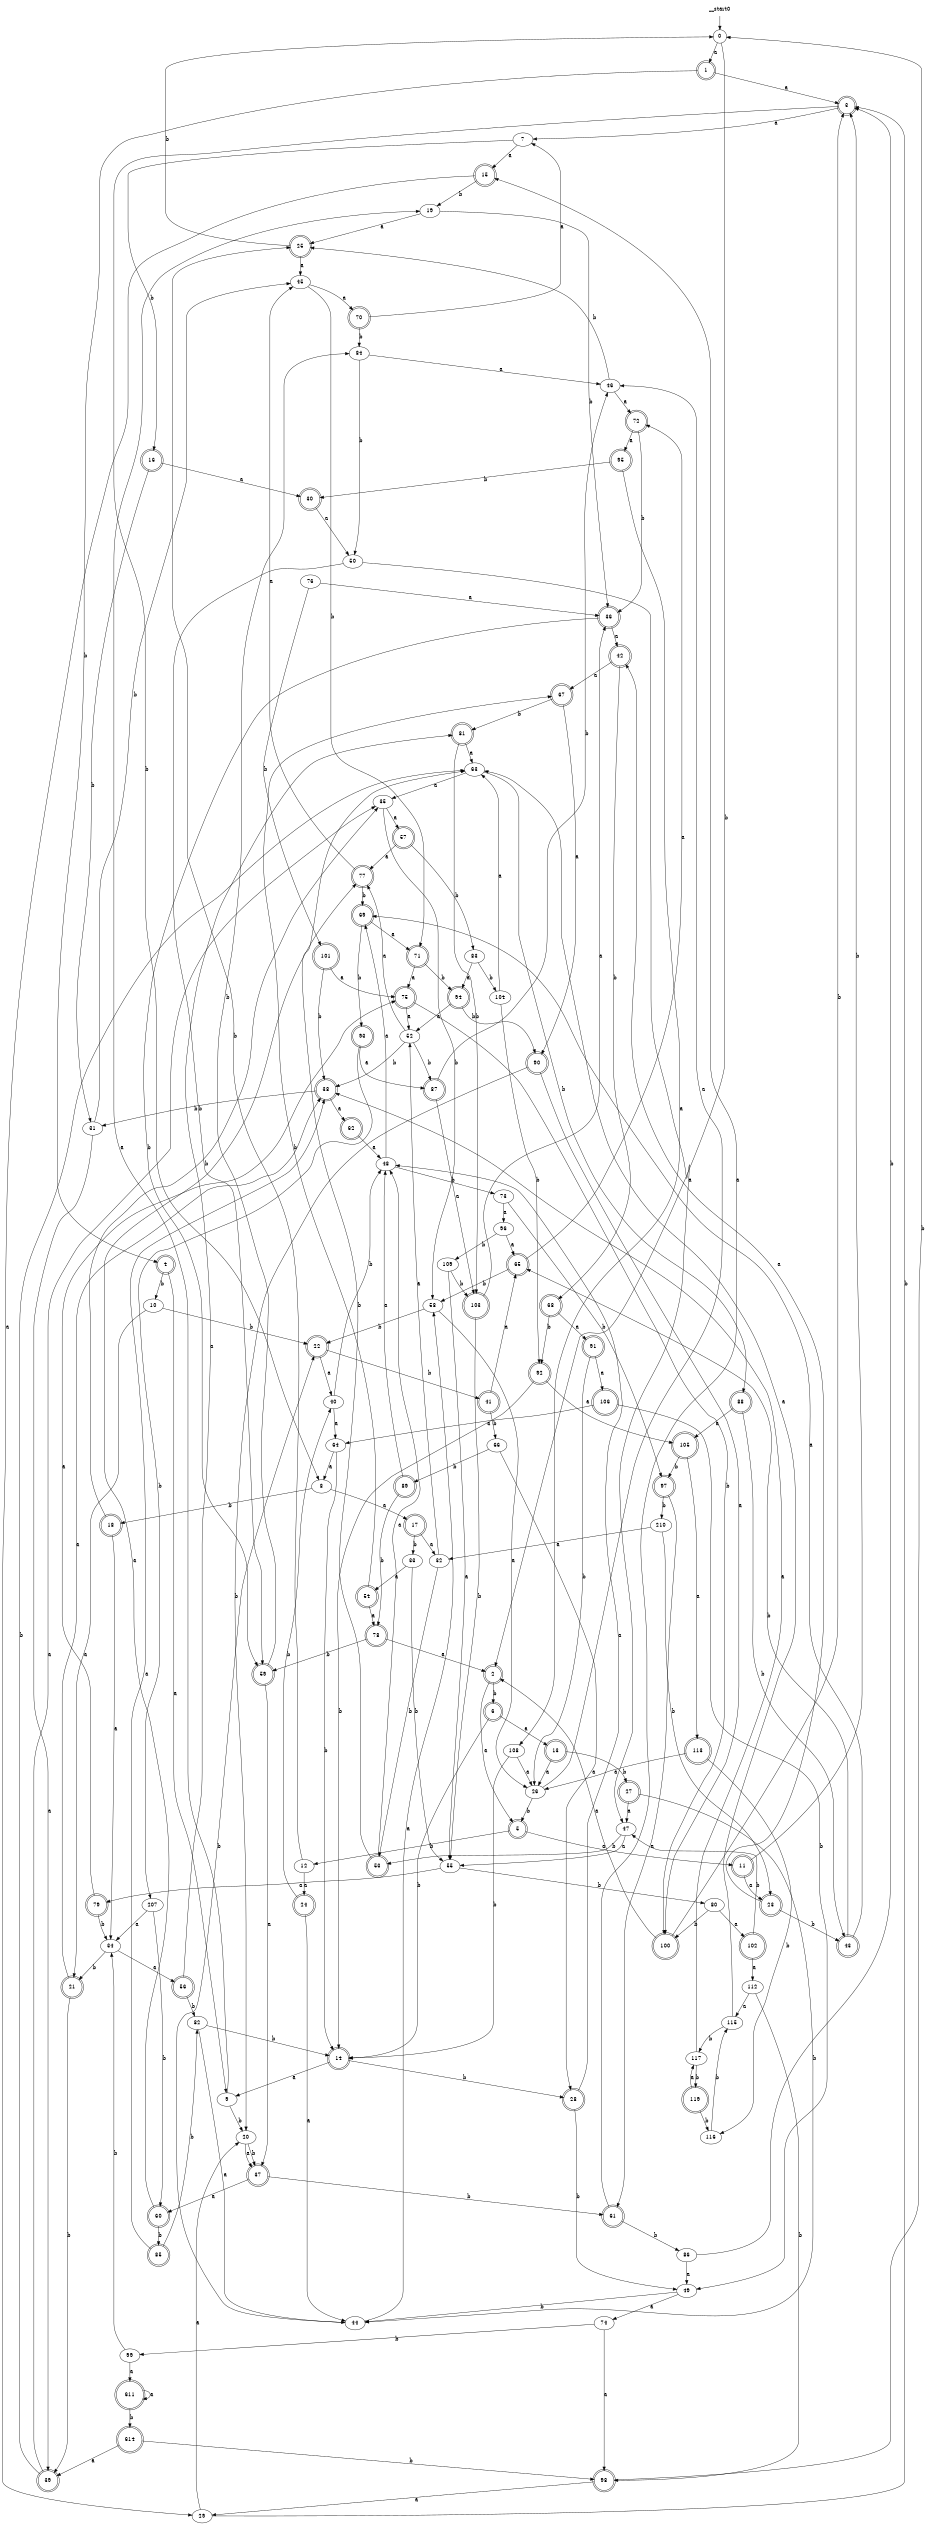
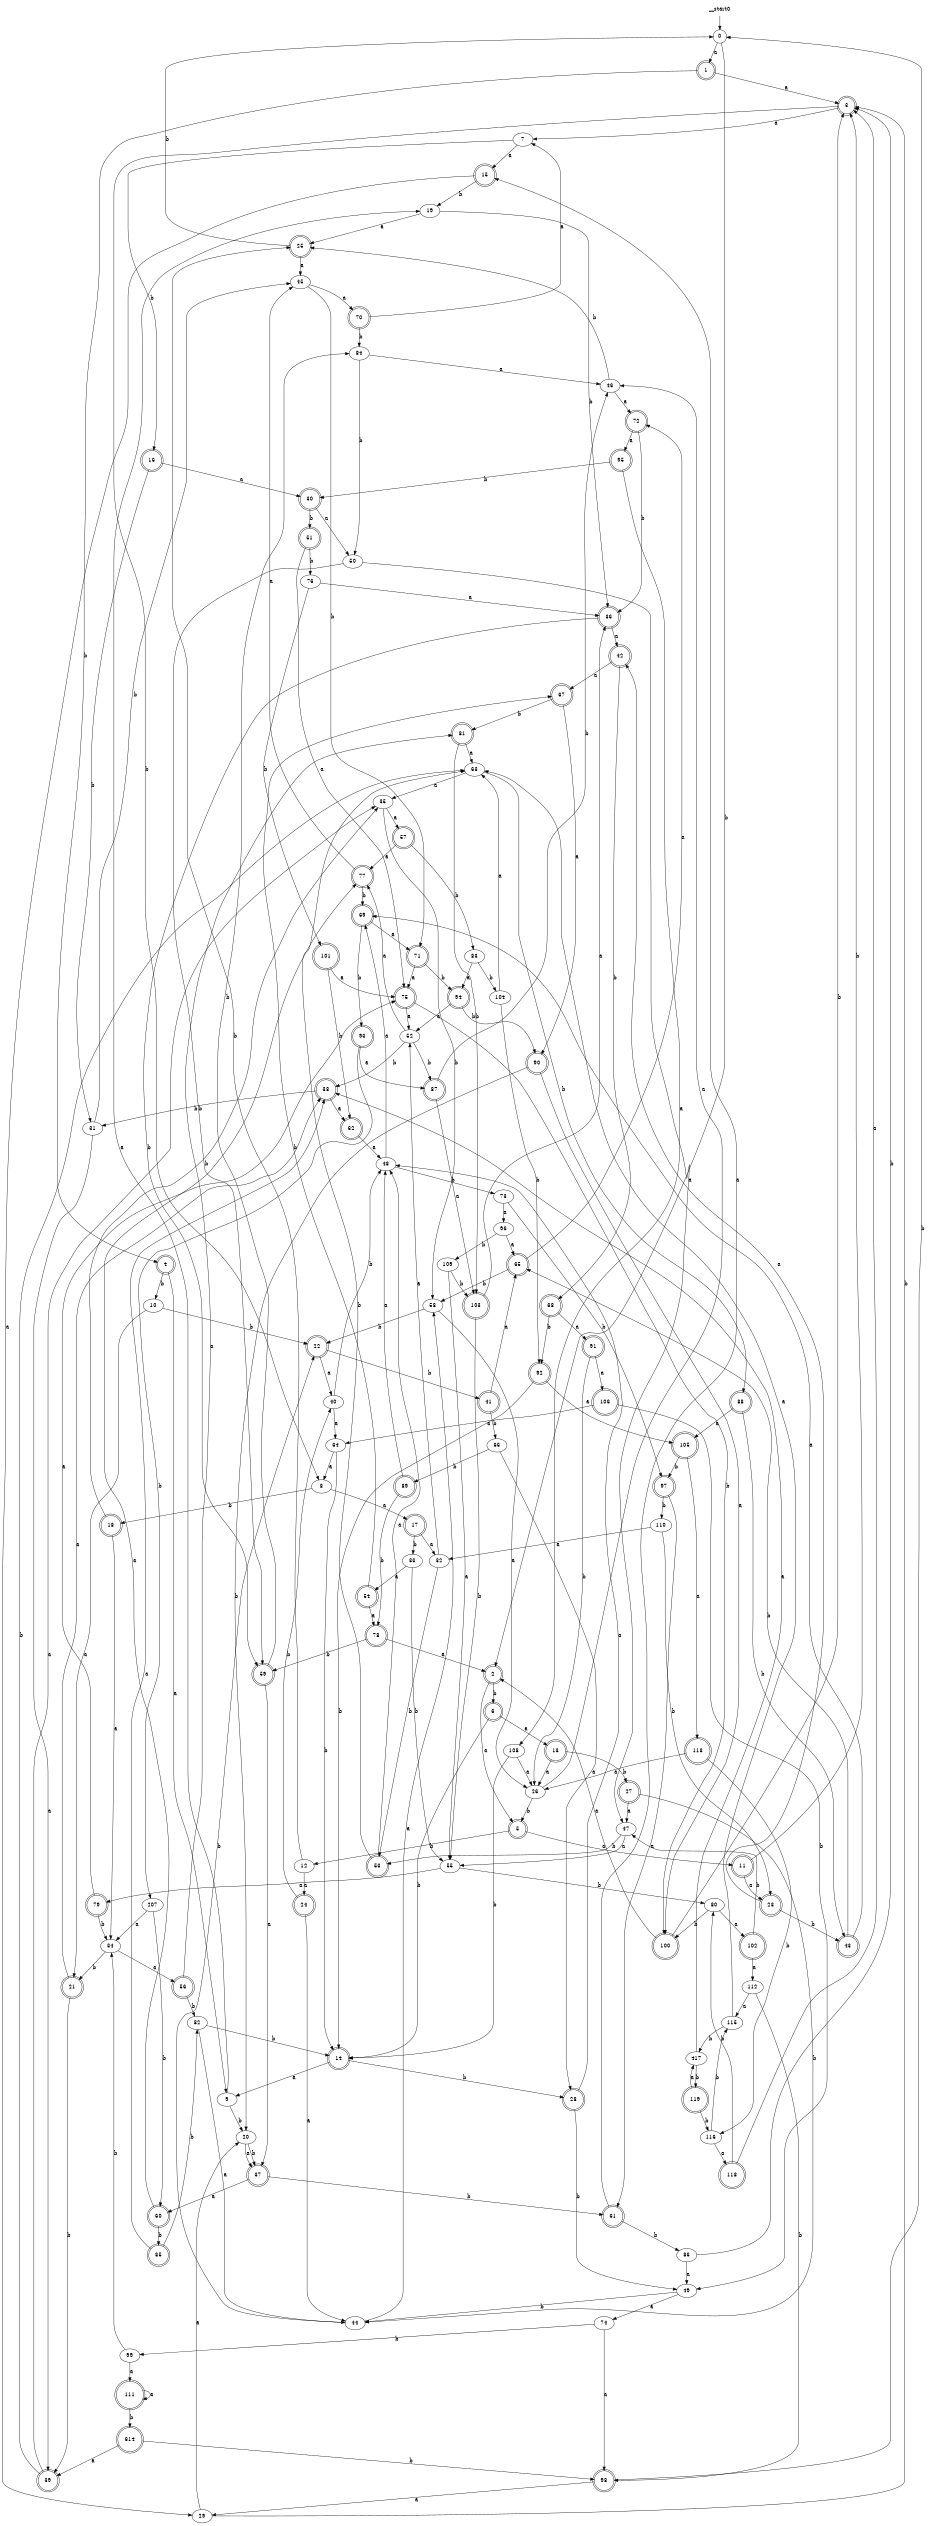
  digraph {
    node [shape=doublecircle]
    __start0 [shape=none]
    0 [shape=circle]
    1
    2
    3
    4
    5
    6
    7 [shape=""]
    8 [shape=""]
    9 [shape=""]
    10 [shape=""]
    11
    12 [shape=""]
    13
    14
    15
    16
    17
    18
    19 [shape=""]
    20 [shape=""]
    21
    22
    23
    24
    25
    26 [shape=""]
    27
    28
    29 [shape=""]
    30
    31 [shape=""]
    32 [shape=""]
    33 [shape=""]
    34 [shape=""]
    35 [shape=""]
    36
    37
    38
    39
    40 [shape=""]
    41
    42
    43
    44 [shape=""]
    45 [shape=""]
    46 [shape=""]
    47 [shape=""]
    48 [shape=""]
    49 [shape=""]
    50 [shape=""]
+   51
    52 [shape=""]
    53
    54
    55 [shape=""]
    56
    57
    58 [shape=""]
    59
    60
    61
    62
    63 [shape=""]
    64 [shape=""]
    65
    66 [shape=""]
    67
    68
    69
    70
    71
    72
    73 [shape=""]
    74 [shape=""]
    75
    76 [shape=""]
    77
    87
    78
    79
    80 [shape=""]
    81
    82 [shape=""]
    83 [shape=""]
    84 [shape=""]
    85
    86 [shape=""]
    88
    89
    90
    91
    92
    93
    94
    95
    96 [shape=""]
    97
    98
    99 [shape=""]
    100
    101
    102
    103
    104 [shape=""]
    105
    106
    n109 [label=207 shape=""]
    108 [shape=""]
    109 [shape=""]
-   110 [label=210 shape=""]
-   111 [label=611]
+   110 [shape=""]
+   111
    112 [shape=""]
    113
    n116 [label=614]
    115 [shape=""]
    116 [shape=""]
-   117 [shape=""]
+   117 [label=417 shape=""]
+   118
    119
    __start0 -> 0
    0 -> 1 [label=a]
    0 -> 2 [label=b]
    1 -> 3 [label=a]
    1 -> 4 [label=b]
    2 -> 5 [label=a]
    2 -> 6 [label=b]
    3 -> 7 [label=a]
    3 -> 8 [label=b]
    4 -> 9 [label=a]
    4 -> 10 [label=b]
    5 -> 11 [label=a]
    5 -> 12 [label=b]
    6 -> 13 [label=a]
    6 -> 14 [label=b]
    7 -> 15 [label=a]
    7 -> 16 [label=b]
    8 -> 17 [label=a]
    8 -> 18 [label=b]
    9 -> 19 [label=a]
    9 -> 20 [label=b]
    10 -> 21 [label=a]
    10 -> 22 [label=b]
    11 -> 3 [label=b]
    11 -> 23 [label=a]
    12 -> 24 [label=a]
    12 -> 25 [label=b]
    13 -> 26 [label=a]
    13 -> 27 [label=b]
    14 -> 9 [label=a]
    14 -> 28 [label=b]
    15 -> 19 [label=b]
    15 -> 29 [label=a]
    16 -> 30 [label=a]
    16 -> 31 [label=b]
    17 -> 32 [label=a]
    17 -> 33 [label=b]
    18 -> 34 [label=a]
    18 -> 35 [label=b]
    19 -> 25 [label=a]
    19 -> 36 [label=b]
    20 -> 37 [label=a]
    20 -> 37 [label=b]
    21 -> 38 [label=a]
    21 -> 39 [label=b]
    22 -> 40 [label=a]
    22 -> 41 [label=b]
    23 -> 42 [label=a]
    23 -> 43 [label=b]
    24 -> 40 [label=b]
    24 -> 44 [label=a]
    25 -> 0 [label=b]
    25 -> 45 [label=a]
    26 -> 5 [label=b]
    26 -> 46 [label=a]
    27 -> 44 [label=b]
    27 -> 47 [label=a]
    28 -> 48 [label=a]
    28 -> 49 [label=b]
    29 -> 3 [label=b]
    29 -> 20 [label=a]
    30 -> 50 [label=a]
+   30 -> 51 [label=b]
    31 -> 39 [label=a]
    31 -> 45 [label=b]
    32 -> 52 [label=a]
    32 -> 53 [label=b]
    33 -> 54 [label=a]
    33 -> 55 [label=b]
    34 -> 21 [label=b]
    34 -> 56 [label=a]
    35 -> 57 [label=a]
    35 -> 58 [label=b]
    36 -> 42 [label=a]
    36 -> 59 [label=b]
    37 -> 60 [label=a]
    37 -> 61 [label=b]
    38 -> 31 [label=b]
    38 -> 62 [label=a]
    39 -> 35 [label=a]
    39 -> 63 [label=b]
    40 -> 48 [label=b]
    40 -> 64 [label=a]
    41 -> 65 [label=a]
    41 -> 66 [label=b]
    42 -> 67 [label=a]
    42 -> 68 [label=b]
    43 -> 65 [label=b]
    43 -> 69 [label=a]
    44 -> 22 [label=b]
    44 -> 58 [label=a]
    45 -> 70 [label=a]
    45 -> 71 [label=b]
    46 -> 25 [label=b]
    46 -> 72 [label=a]
    47 -> 53 [label=b]
    47 -> 55 [label=a]
    48 -> 69 [label=a]
    48 -> 73 [label=b]
    49 -> 44 [label=b]
    49 -> 74 [label=a]
    50 -> 47 [label=a]
    50 -> 59 [label=b]
+   51 -> 75 [label=a]
+   51 -> 76 [label=b]
    52 -> 38 [label=b]
    52 -> 77 [label=a]
    52 -> 87 [label=b]
    53 -> 48 [label=a]
    53 -> 63 [label=b]
    54 -> 67 [label=b]
    54 -> 78 [label=a]
    55 -> 79 [label=a]
    55 -> 80 [label=b]
    56 -> 81 [label=a]
    56 -> 82 [label=b]
    57 -> 77 [label=a]
    57 -> 83 [label=b]
    58 -> 22 [label=b]
    58 -> 26 [label=a]
    59 -> 37 [label=a]
    59 -> 84 [label=b]
    60 -> 77 [label=a]
    60 -> 85 [label=b]
    61 -> 15 [label=a]
    61 -> 86 [label=b]
    62 -> 48 [label=a]
    63 -> 35 [label=a]
    63 -> 88 [label=b]
    64 -> 8 [label=a]
    64 -> 14 [label=b]
    65 -> 58 [label=b]
    65 -> 72 [label=a]
    66 -> 28 [label=a]
    66 -> 89 [label=b]
    67 -> 81 [label=b]
    67 -> 90 [label=a]
    68 -> 91 [label=a]
    68 -> 92 [label=b]
    69 -> 71 [label=a]
    69 -> 93 [label=b]
    70 -> 7 [label=a]
    70 -> 84 [label=b]
    71 -> 75 [label=a]
    71 -> 94 [label=b]
    72 -> 36 [label=b]
    72 -> 95 [label=a]
    73 -> 96 [label=a]
    73 -> 97 [label=b]
    74 -> 98 [label=a]
    74 -> 99 [label=b]
    75 -> 52 [label=a]
    75 -> 100 [label=b]
    76 -> 36 [label=a]
    76 -> 101 [label=b]
    77 -> 45 [label=a]
    77 -> 69 [label=b]
    87 -> 46 [label=b]
    87 -> 103 [label=a]
    78 -> 2 [label=a]
    78 -> 59 [label=b]
    79 -> 34 [label=b]
    79 -> 75 [label=a]
    80 -> 100 [label=b]
    80 -> 102 [label=a]
    81 -> 63 [label=a]
    81 -> 103 [label=b]
    82 -> 14 [label=b]
    82 -> 44 [label=a]
    83 -> 94 [label=a]
    83 -> 104 [label=b]
    84 -> 46 [label=a]
    84 -> 50 [label=b]
    85 -> 38 [label=a]
    85 -> 82 [label=b]
    86 -> 3 [label=b]
    86 -> 49 [label=a]
    88 -> 43 [label=b]
    88 -> 105 [label=a]
    89 -> 48 [label=a]
    89 -> 78 [label=b]
    90 -> 20 [label=b]
    90 -> 100 [label=a]
    91 -> 26 [label=b]
    91 -> 106 [label=a]
    92 -> 14 [label=b]
    92 -> 105 [label=a]
    93 -> 87 [label=a]
    93 -> n109 [label=b]
    94 -> 52 [label=a]
    94 -> 90 [label=b]
    95 -> 30 [label=b]
    95 -> 108 [label=a]
    96 -> 65 [label=a]
    96 -> 109 [label=b]
    97 -> 61 [label=a]
    97 -> 110 [label=b]
    98 -> 0 [label=b]
    98 -> 29 [label=a]
    99 -> 34 [label=b]
    99 -> 111 [label=a]
    100 -> 2 [label=a]
    100 -> 3 [label=b]
-   101 -> 38 [label=b]
+   101 -> 62 [label=b]
    101 -> 75 [label=a]
    102 -> 47 [label=b]
    102 -> 112 [label=a]
    103 -> 36 [label=a]
    103 -> 55 [label=b]
    104 -> 63 [label=a]
    104 -> 92 [label=b]
    105 -> 97 [label=b]
    105 -> 113 [label=a]
    106 -> 49 [label=b]
    106 -> 64 [label=a]
    n109 -> 34 [label=a]
    n109 -> 60 [label=b]
    108 -> 14 [label=b]
    108 -> 26 [label=a]
    109 -> 55 [label=a]
    109 -> 103 [label=b]
    110 -> 23 [label=b]
    110 -> 32 [label=a]
    111 -> 111 [label=a]
    111 -> n116 [label=b]
    112 -> 98 [label=b]
    112 -> 115 [label=a]
    113 -> 26 [label=a]
    113 -> 116 [label=b]
    n116 -> 39 [label=a]
    n116 -> 98 [label=b]
    115 -> 63 [label=a]
    115 -> 117 [label=b]
    116 -> 115 [label=b]
+   116 -> 118 [label=a]
    117 -> 38 [label=a]
    117 -> 119 [label=b]
+   118 -> 3 [label=a]
+   118 -> 80 [label=b]
    119 -> 116 [label=b]
    119 -> 117 [label=a]
  }
